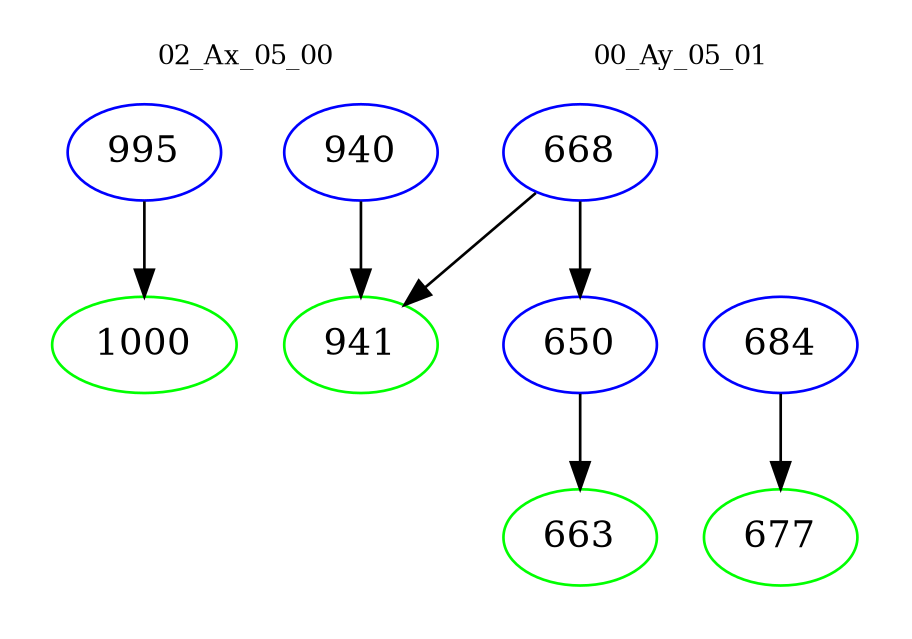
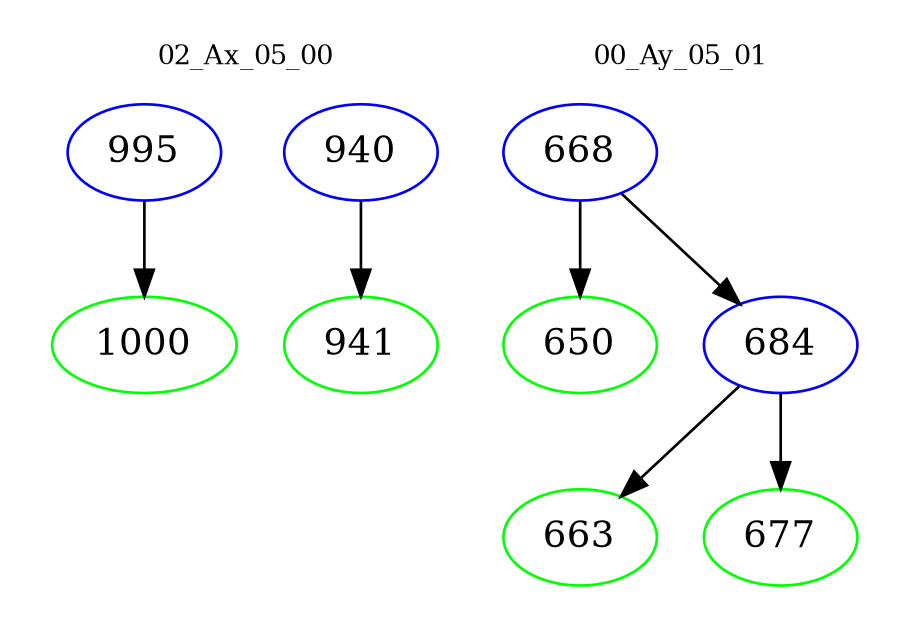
  digraph {
    node [color=blue]
    edge [color=black]
    n1 [label=940]
    n2 [label=995]
    n3 [color=green label=941]
    n4 [color=green label=1000]
    n5 [label=668]
-   n6 [label=650]
+   n6 [color=green label=650]
    n7 [label=684]
    n8 [color=green label=663]
    n9 [color=green label=677]
    subgraph cluster_1 {
      color=white
      fontsize=10
      label="02_Ax_05_00"
      n1
      n2
      n3
      n4
    }
    subgraph cluster_2 {
      color=white
      fontsize=10
      label="00_Ay_05_01"
      n5
      n6
      n7
      n8
      n9
    }
    n1 -> n3
    n2 -> n4
    n5 -> n6
-   n5 -> n3
-   n6 -> n8
+   n5 -> n7
+   n7 -> n8
    n7 -> n9
  }
